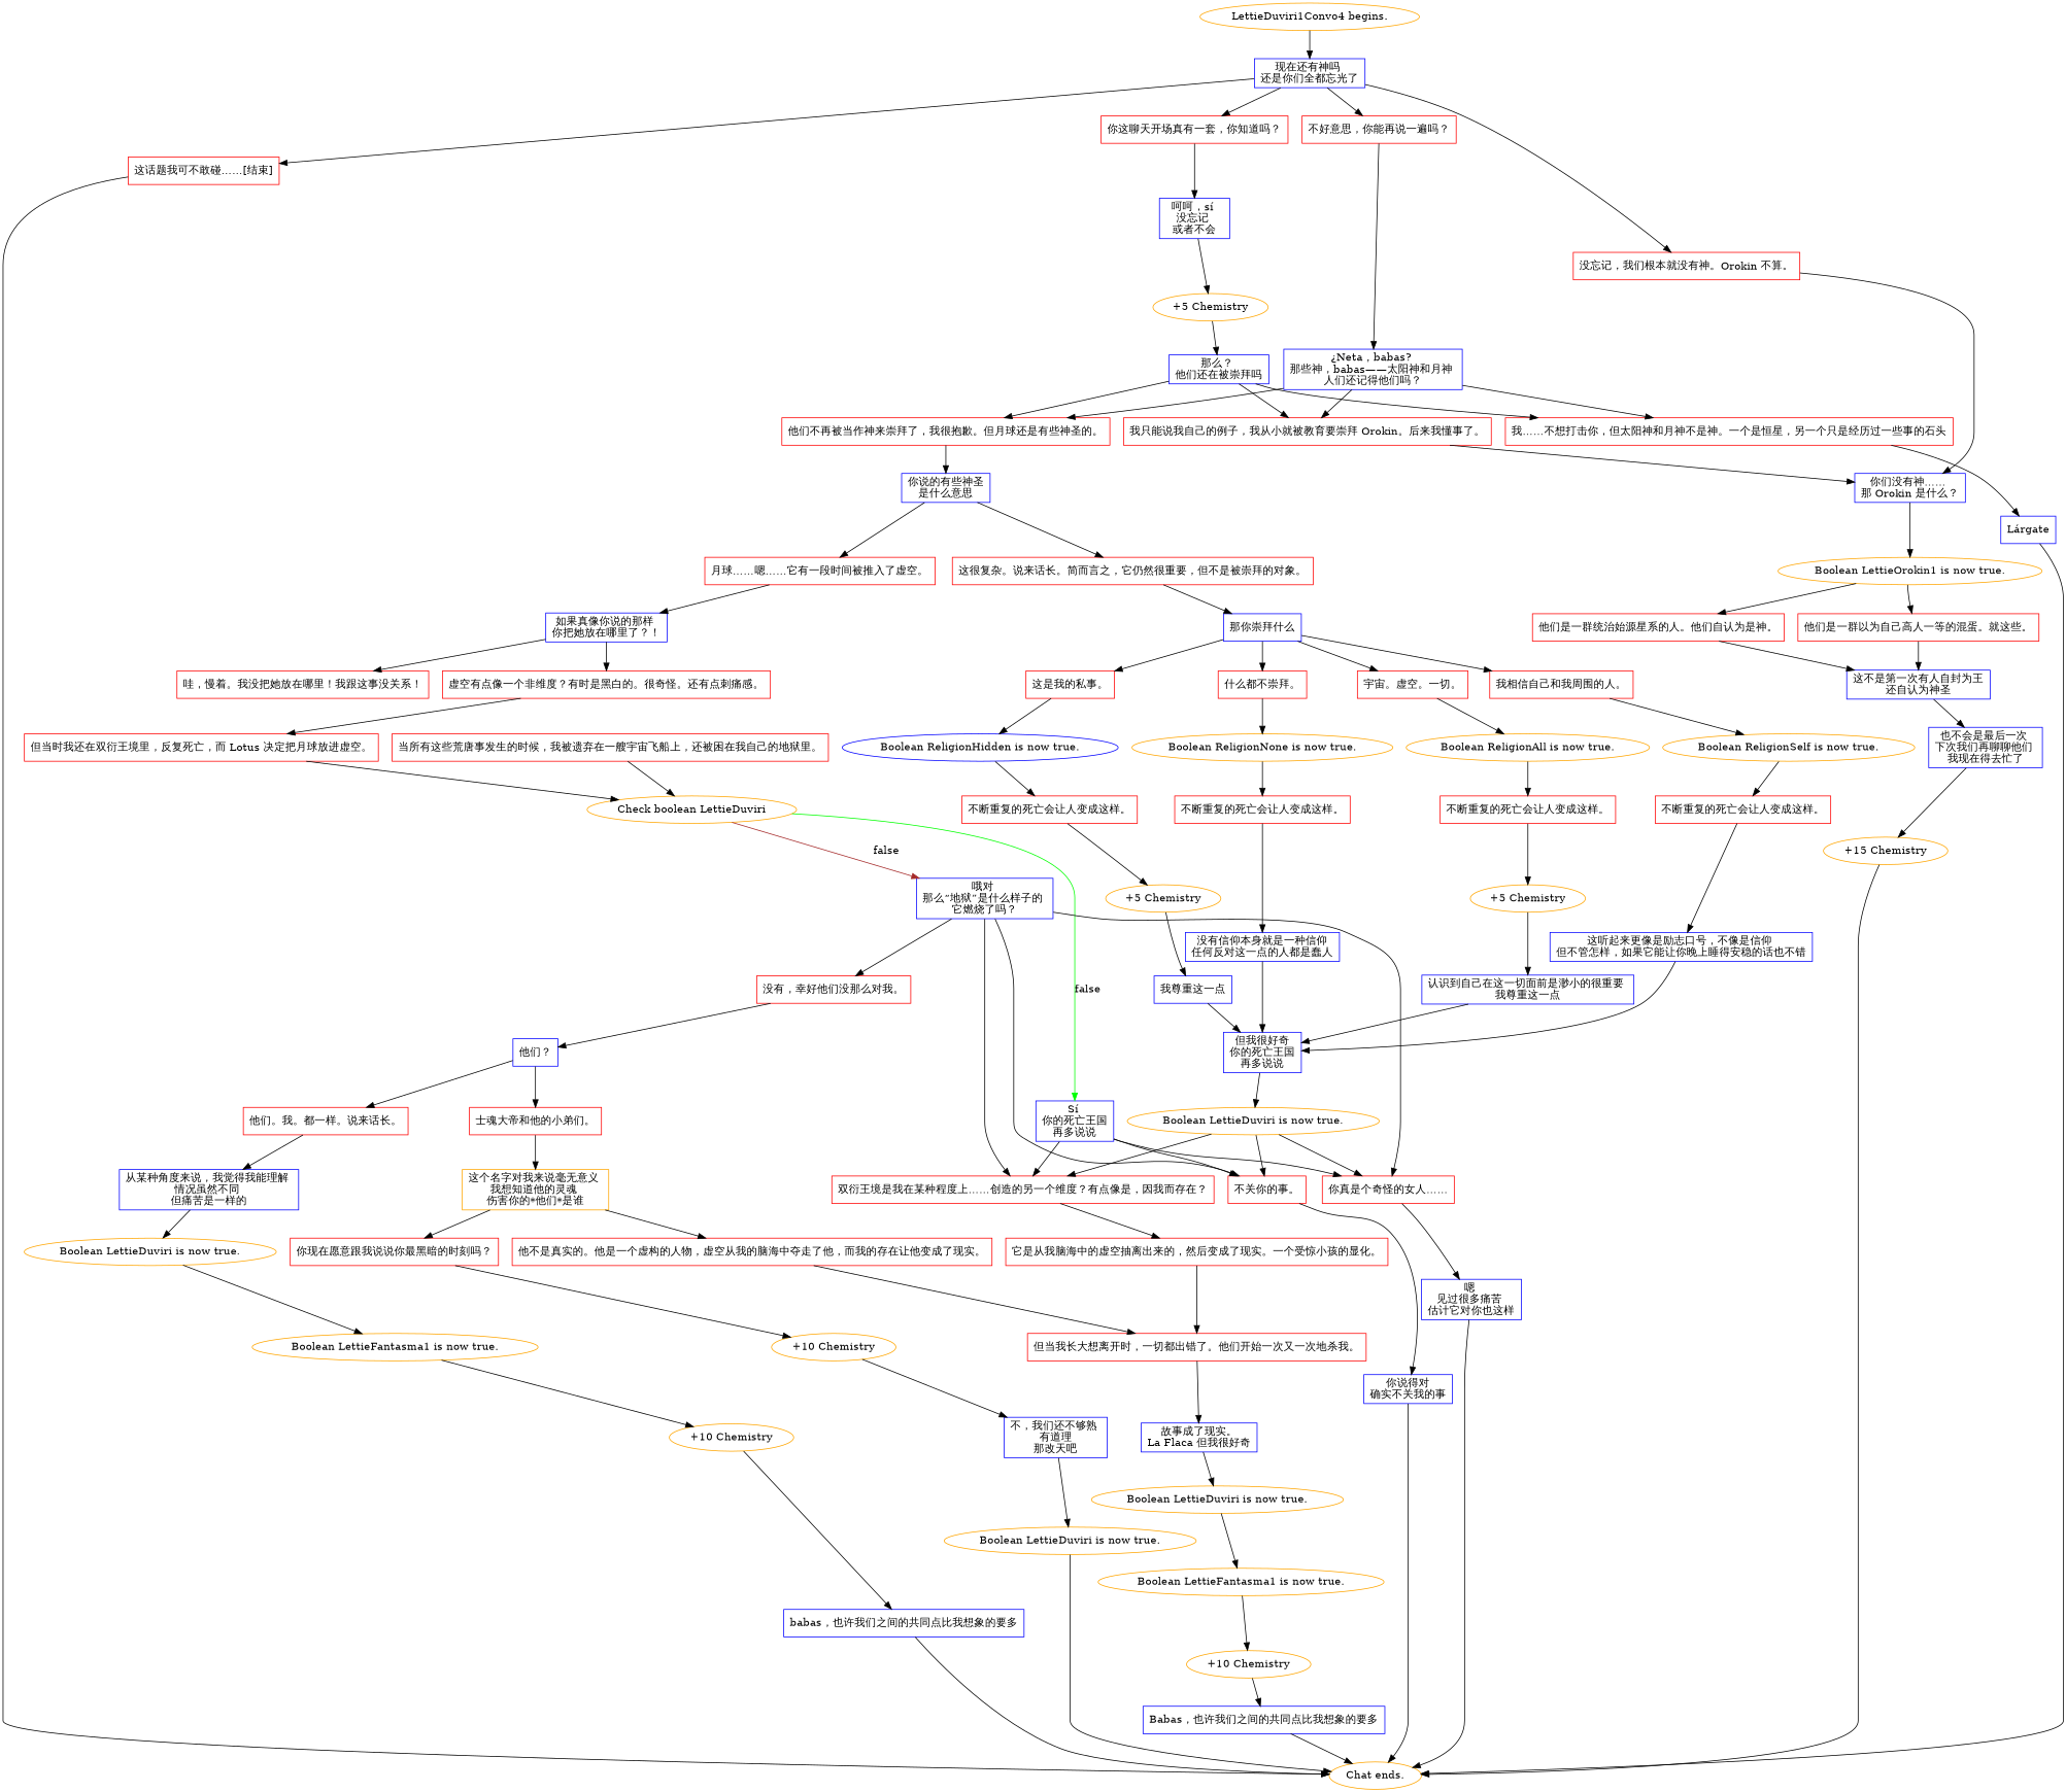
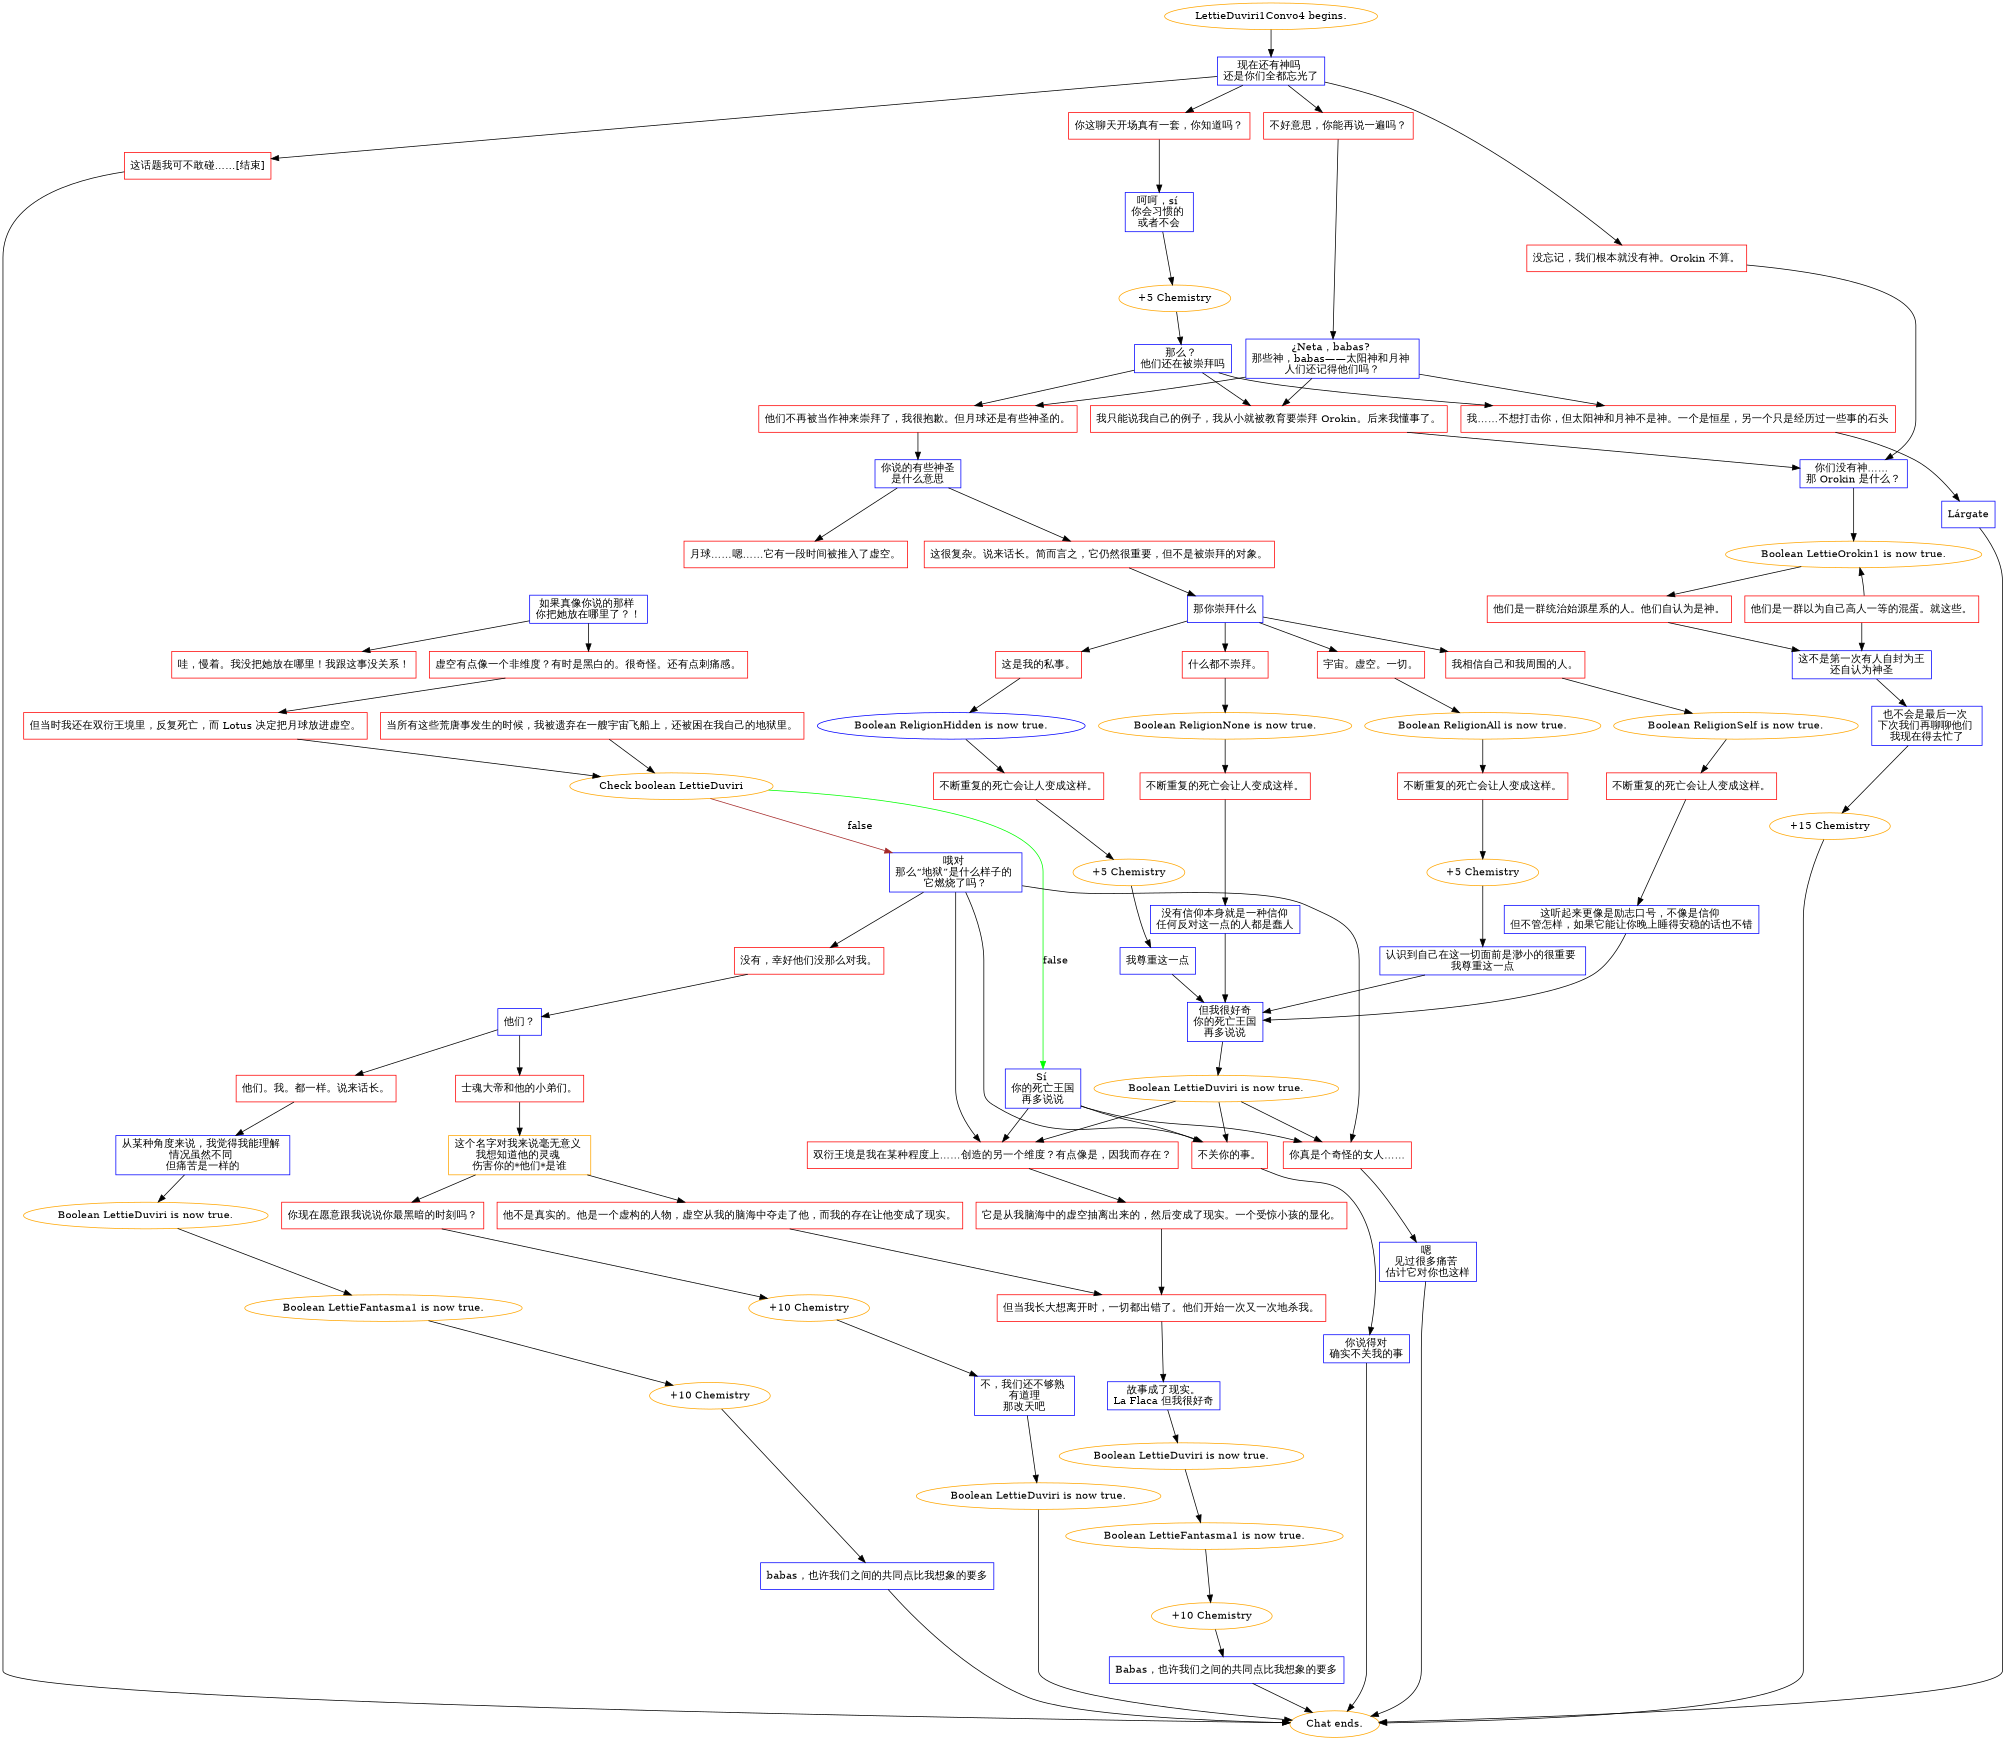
  digraph {
    node [color=red shape=box]
    n1 [color=orange label="LettieDuviri1Convo4 begins." shape=""]
    n2 [color=blue label="现在还有神吗 \n还是你们全都忘光了"]
    n3 [label="不好意思，你能再说一遍吗？"]
    n4 [label="你这聊天开场真有一套，你知道吗？"]
    n5 [label="这话题我可不敢碰……[结束]"]
    n6 [label="没忘记，我们根本就没有神。Orokin 不算。"]
    n7 [color=blue label="¿Neta，babas? \n那些神，babas——太阳神和月神 \n人们还记得他们吗？"]
-   n8 [color=blue label="呵呵，sí \n没忘记 \n或者不会"]
+   n8 [color=blue label="呵呵，sí \n你会习惯的 \n或者不会"]
    "Chat ends." [color=orange shape=""]
    n10 [color=blue label="你们没有神…… \n那 Orokin 是什么？"]
    n11 [label="我……不想打击你，但太阳神和月神不是神。一个是恒星，另一个只是经历过一些事的石头"]
    n12 [label="他们不再被当作神来崇拜了，我很抱歉。但月球还是有些神圣的。"]
    n13 [label="我只能说我自己的例子，我从小就被教育要崇拜 Orokin。后来我懂事了。"]
    n14 [color=orange label="+5 Chemistry" shape=""]
    n15 [color=orange label="Boolean LettieOrokin1 is now true." shape=""]
    n16 [color=blue label="Lárgate"]
    n17 [color=blue label="你说的有些神圣\n是什么意思"]
    n18 [color=blue label="那么？ \n他们还在被崇拜吗"]
    n19 [label="他们是一群以为自己高人一等的混蛋。就这些。"]
    n20 [label="他们是一群统治始源星系的人。他们自认为是神。"]
    n21 [label="月球……嗯……它有一段时间被推入了虚空。"]
    n22 [label="这很复杂。说来话长。简而言之，它仍然很重要，但不是被崇拜的对象。"]
    n23 [color=blue label="这不是第一次有人自封为王\n还自认为神圣"]
    n24 [color=blue label="如果真像你说的那样 \n你把她放在哪里了？！"]
    n25 [color=blue label="那你崇拜什么"]
    n26 [color=blue label="也不会是最后一次 \n下次我们再聊聊他们 \n我现在得去忙了"]
    n27 [label="虚空有点像一个非维度？有时是黑白的。很奇怪。还有点刺痛感。"]
    n28 [label="哇，慢着。我没把她放在哪里！我跟这事没关系！"]
    n29 [label="宇宙。虚空。一切。"]
    n30 [label="什么都不崇拜。"]
    n31 [label="我相信自己和我周围的人。"]
    n32 [label="这是我的私事。"]
    n33 [color=orange label="+15 Chemistry" shape=""]
    n34 [label="但当时我还在双衍王境里，反复死亡，而 Lotus 决定把月球放进虚空。"]
    n35 [color=orange label="Boolean ReligionAll is now true." shape=""]
    n36 [color=orange label="Boolean ReligionNone is now true." shape=""]
    n37 [color=orange label="Boolean ReligionSelf is now true." shape=""]
    n38 [color=blue label="Boolean ReligionHidden is now true." shape=""]
    n39 [color=orange label="Check boolean LettieDuviri" shape=""]
    n40 [label="当所有这些荒唐事发生的时候，我被遗弃在一艘宇宙飞船上，还被困在我自己的地狱里。"]
    n41 [label="不断重复的死亡会让人变成这样。"]
    n42 [label="不断重复的死亡会让人变成这样。"]
    n43 [label="不断重复的死亡会让人变成这样。"]
    n44 [label="不断重复的死亡会让人变成这样。"]
    n45 [color=blue label="Sí \n你的死亡王国\n再多说说"]
    n46 [color=blue label="哦对 \n那么“地狱”是什么样子的 \n它燃烧了吗？"]
    n47 [color=orange label="+5 Chemistry" shape=""]
    n48 [color=blue label="没有信仰本身就是一种信仰\n任何反对这一点的人都是蠢人"]
    n49 [color=blue label="这听起来更像是励志口号，不像是信仰 \n但不管怎样，如果它能让你晚上睡得安稳的话也不错"]
    n50 [color=orange label="+5 Chemistry" shape=""]
    n51 [label="双衍王境是我在某种程度上……创造的另一个维度？有点像是，因我而存在？"]
    n52 [label="你真是个奇怪的女人……"]
    n53 [label="不关你的事。"]
    n54 [label="没有，幸好他们没那么对我。"]
    n55 [color=blue label="认识到自己在这一切面前是渺小的很重要 \n我尊重这一点"]
    n56 [color=blue label="但我很好奇\n你的死亡王国\n再多说说"]
    n57 [color=blue label="我尊重这一点"]
    n58 [label="它是从我脑海中的虚空抽离出来的，然后变成了现实。一个受惊小孩的显化。"]
    n59 [color=blue label="嗯 \n见过很多痛苦 \n估计它对你也这样"]
    n60 [color=blue label="你说得对\n确实不关我的事"]
    n61 [color=blue label="他们？"]
    n62 [color=orange label="Boolean LettieDuviri is now true." shape=""]
    n63 [label="但当我长大想离开时，一切都出错了。他们开始一次又一次地杀我。"]
    n64 [label="士魂大帝和他的小弟们。"]
    n65 [label="他们。我。都一样。说来话长。"]
    n66 [color=blue label="故事成了现实。\nLa Flaca 但我很好奇"]
    n67 [color=orange label="这个名字对我来说毫无意义 \n我想知道他的灵魂 \n伤害你的*他们*是谁"]
    n68 [color=blue label="从某种角度来说，我觉得我能理解 \n情况虽然不同 \n但痛苦是一样的"]
    n69 [color=orange label="Boolean LettieDuviri is now true." shape=""]
    n70 [label="他不是真实的。他是一个虚构的人物，虚空从我的脑海中夺走了他，而我的存在让他变成了现实。"]
    n71 [label="你现在愿意跟我说说你最黑暗的时刻吗？"]
    n72 [color=orange label="Boolean LettieDuviri is now true." shape=""]
    n73 [color=orange label="Boolean LettieFantasma1 is now true." shape=""]
    n74 [color=orange label="+10 Chemistry" shape=""]
    n75 [color=orange label="Boolean LettieFantasma1 is now true." shape=""]
    n76 [color=orange label="+10 Chemistry" shape=""]
    n77 [color=blue label="不，我们还不够熟 \n有道理\n那改天吧"]
    n78 [color=orange label="+10 Chemistry" shape=""]
    n79 [color=blue label="Babas，也许我们之间的共同点比我想象的要多"]
    n80 [color=orange label="Boolean LettieDuviri is now true." shape=""]
    n81 [color=blue label="babas，也许我们之间的共同点比我想象的要多"]
    n1 -> n2
    n2 -> n3
    n2 -> n4
    n2 -> n5
    n2 -> n6
    n3 -> n7
    n4 -> n8
    n5 -> "Chat ends."
    n6 -> n10
    n7 -> n11
    n7 -> n12
    n7 -> n13
    n8 -> n14
    n10 -> n15
    n11 -> n16
    n12 -> n17
    n13 -> n10
    n14 -> n18
-   n15 -> n19
+   n19 -> n15
    n15 -> n20
    n16 -> "Chat ends."
    n17 -> n21
    n17 -> n22
    n18 -> n11
    n18 -> n12
    n18 -> n13
    n19 -> n23
    n20 -> n23
-   n21 -> n24
    n22 -> n25
    n23 -> n26
    n24 -> n27
    n24 -> n28
    n25 -> n29
    n25 -> n30
    n25 -> n31
    n25 -> n32
    n26 -> n33
    n27 -> n34
    n29 -> n35
    n30 -> n36
    n31 -> n37
    n32 -> n38
    n33 -> "Chat ends."
    n34 -> n39
    n35 -> n41
    n36 -> n42
    n37 -> n43
    n38 -> n44
    n39 -> n45 [color=green label=false]
    n39 -> n46 [color=brown label=false]
    n40 -> n39
    n41 -> n47
    n42 -> n48
    n43 -> n49
    n44 -> n50
    n45 -> n51
    n45 -> n52
    n45 -> n53
    n46 -> n51
    n46 -> n52
    n46 -> n53
    n46 -> n54
    n47 -> n55
    n48 -> n56
    n49 -> n56
    n50 -> n57
    n51 -> n58
    n52 -> n59
    n53 -> n60
    n54 -> n61
    n55 -> n56
    n56 -> n62
    n57 -> n56
    n58 -> n63
    n59 -> "Chat ends."
    n60 -> "Chat ends."
    n61 -> n64
    n61 -> n65
    n62 -> n51
    n62 -> n52
    n62 -> n53
    n63 -> n66
    n64 -> n67
    n65 -> n68
    n66 -> n69
    n67 -> n70
    n67 -> n71
    n68 -> n72
    n69 -> n73
    n70 -> n63
    n71 -> n74
    n72 -> n75
    n73 -> n76
    n74 -> n77
    n75 -> n78
    n76 -> n79
    n77 -> n80
    n78 -> n81
    n79 -> "Chat ends."
    n80 -> "Chat ends."
    n81 -> "Chat ends."
  }
